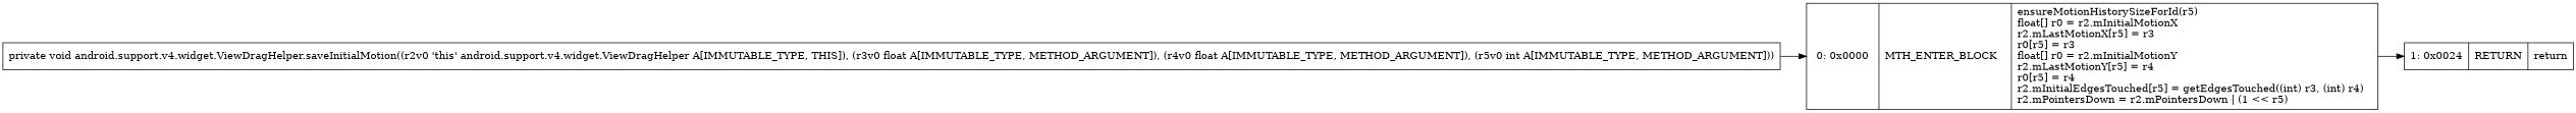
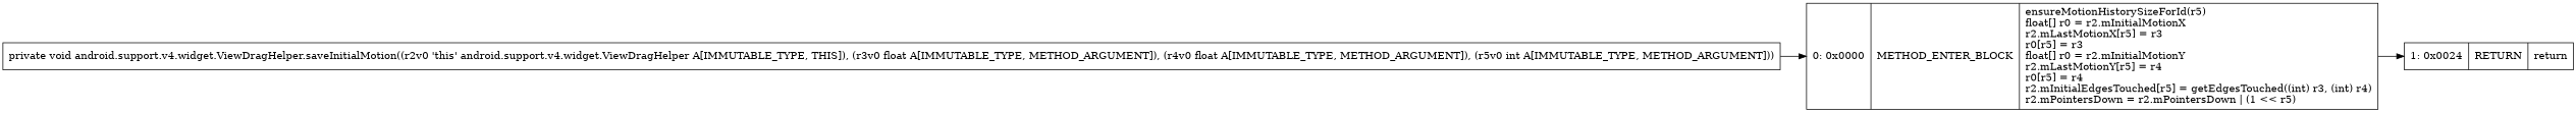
  digraph {
    rankdir=LR
    node [shape=record]
-   n1 [label="{0\:\ 0x0000|MTH_ENTER_BLOCK\l|ensureMotionHistorySizeForId(r5)\lfloat[] r0 = r2.mInitialMotionX\lr2.mLastMotionX[r5] = r3\lr0[r5] = r3\lfloat[] r0 = r2.mInitialMotionY\lr2.mLastMotionY[r5] = r4\lr0[r5] = r4\lr2.mInitialEdgesTouched[r5] = getEdgesTouched((int) r3, (int) r4)\lr2.mPointersDown = r2.mPointersDown \| (1 \<\< r5)\l}"]
+   n1 [label="{0\:\ 0x0000|METHOD_ENTER_BLOCK\l|ensureMotionHistorySizeForId(r5)\lfloat[] r0 = r2.mInitialMotionX\lr2.mLastMotionX[r5] = r3\lr0[r5] = r3\lfloat[] r0 = r2.mInitialMotionY\lr2.mLastMotionY[r5] = r4\lr0[r5] = r4\lr2.mInitialEdgesTouched[r5] = getEdgesTouched((int) r3, (int) r4)\lr2.mPointersDown = r2.mPointersDown \| (1 \<\< r5)\l}"]
    n2 [label="{1\:\ 0x0024|RETURN\l|return\l}"]
    n3 [label="{private void android.support.v4.widget.ViewDragHelper.saveInitialMotion((r2v0 'this' android.support.v4.widget.ViewDragHelper A[IMMUTABLE_TYPE, THIS]), (r3v0 float A[IMMUTABLE_TYPE, METHOD_ARGUMENT]), (r4v0 float A[IMMUTABLE_TYPE, METHOD_ARGUMENT]), (r5v0 int A[IMMUTABLE_TYPE, METHOD_ARGUMENT])) }"]
    n1 -> n2
    n3 -> n1
  }
